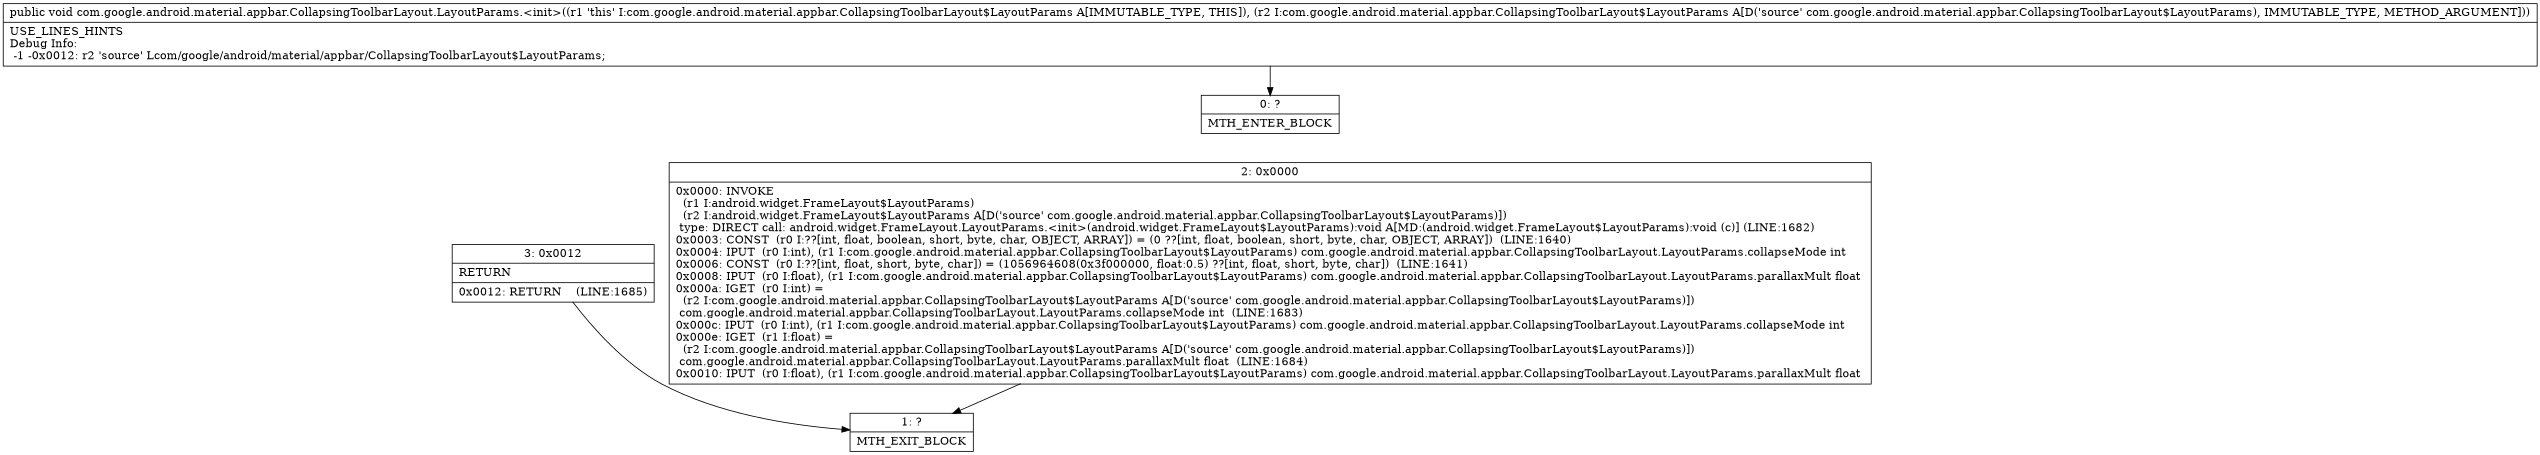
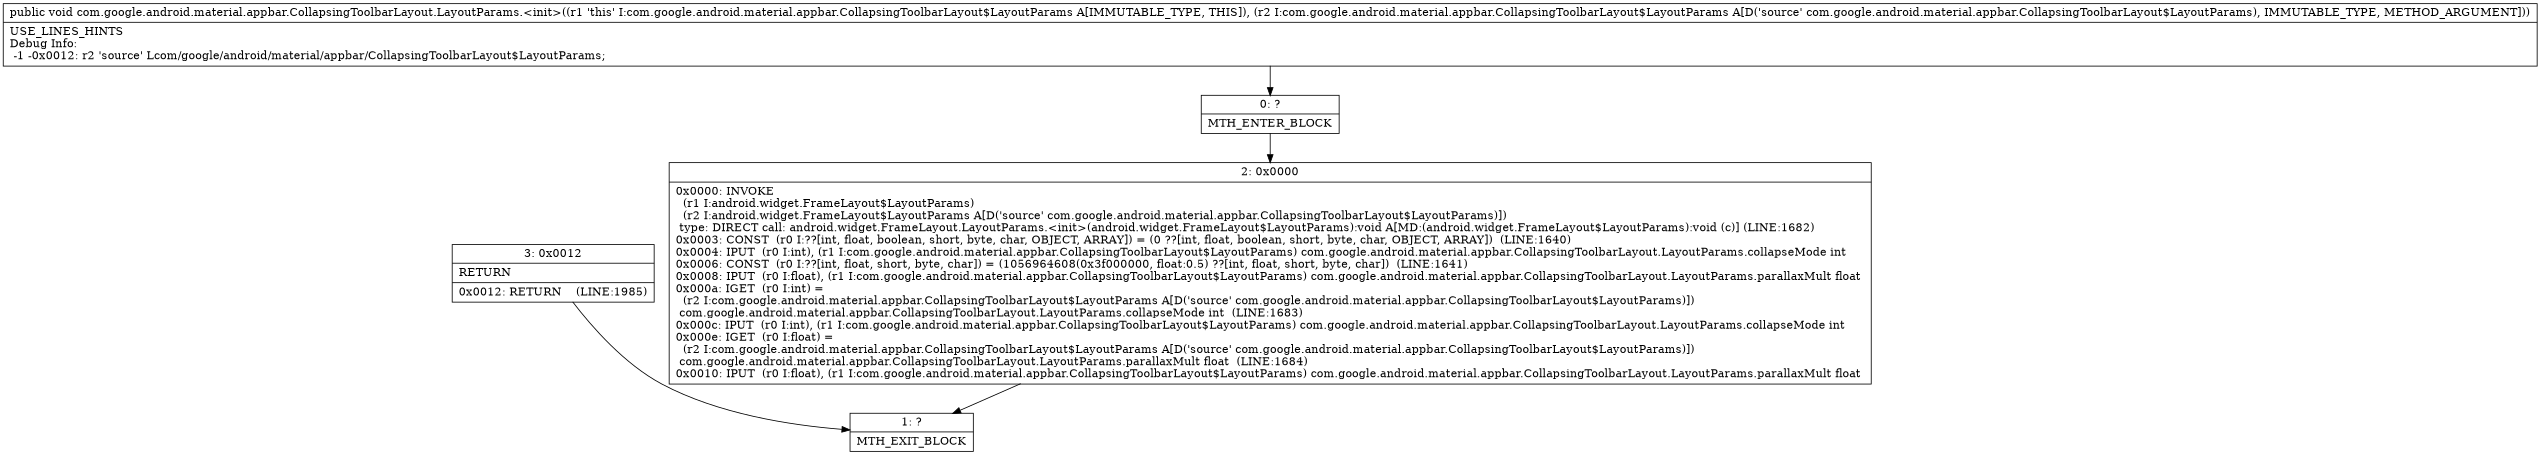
  digraph {
    node [shape=record]
    n1 [label="{0\:\ ?|MTH_ENTER_BLOCK\l}"]
-   n2 [label="{2\:\ 0x0000|0x0000: INVOKE  \l  (r1 I:android.widget.FrameLayout$LayoutParams)\l  (r2 I:android.widget.FrameLayout$LayoutParams A[D('source' com.google.android.material.appbar.CollapsingToolbarLayout$LayoutParams)])\l type: DIRECT call: android.widget.FrameLayout.LayoutParams.\<init\>(android.widget.FrameLayout$LayoutParams):void A[MD:(android.widget.FrameLayout$LayoutParams):void (c)] (LINE:1682)\l0x0003: CONST  (r0 I:??[int, float, boolean, short, byte, char, OBJECT, ARRAY]) = (0 ??[int, float, boolean, short, byte, char, OBJECT, ARRAY])  (LINE:1640)\l0x0004: IPUT  (r0 I:int), (r1 I:com.google.android.material.appbar.CollapsingToolbarLayout$LayoutParams) com.google.android.material.appbar.CollapsingToolbarLayout.LayoutParams.collapseMode int \l0x0006: CONST  (r0 I:??[int, float, short, byte, char]) = (1056964608(0x3f000000, float:0.5) ??[int, float, short, byte, char])  (LINE:1641)\l0x0008: IPUT  (r0 I:float), (r1 I:com.google.android.material.appbar.CollapsingToolbarLayout$LayoutParams) com.google.android.material.appbar.CollapsingToolbarLayout.LayoutParams.parallaxMult float \l0x000a: IGET  (r0 I:int) = \l  (r2 I:com.google.android.material.appbar.CollapsingToolbarLayout$LayoutParams A[D('source' com.google.android.material.appbar.CollapsingToolbarLayout$LayoutParams)])\l com.google.android.material.appbar.CollapsingToolbarLayout.LayoutParams.collapseMode int  (LINE:1683)\l0x000c: IPUT  (r0 I:int), (r1 I:com.google.android.material.appbar.CollapsingToolbarLayout$LayoutParams) com.google.android.material.appbar.CollapsingToolbarLayout.LayoutParams.collapseMode int \l0x000e: IGET  (r1 I:float) = \l  (r2 I:com.google.android.material.appbar.CollapsingToolbarLayout$LayoutParams A[D('source' com.google.android.material.appbar.CollapsingToolbarLayout$LayoutParams)])\l com.google.android.material.appbar.CollapsingToolbarLayout.LayoutParams.parallaxMult float  (LINE:1684)\l0x0010: IPUT  (r0 I:float), (r1 I:com.google.android.material.appbar.CollapsingToolbarLayout$LayoutParams) com.google.android.material.appbar.CollapsingToolbarLayout.LayoutParams.parallaxMult float \l}"]
+   n2 [label="{2\:\ 0x0000|0x0000: INVOKE  \l  (r1 I:android.widget.FrameLayout$LayoutParams)\l  (r2 I:android.widget.FrameLayout$LayoutParams A[D('source' com.google.android.material.appbar.CollapsingToolbarLayout$LayoutParams)])\l type: DIRECT call: android.widget.FrameLayout.LayoutParams.\<init\>(android.widget.FrameLayout$LayoutParams):void A[MD:(android.widget.FrameLayout$LayoutParams):void (c)] (LINE:1682)\l0x0003: CONST  (r0 I:??[int, float, boolean, short, byte, char, OBJECT, ARRAY]) = (0 ??[int, float, boolean, short, byte, char, OBJECT, ARRAY])  (LINE:1640)\l0x0004: IPUT  (r0 I:int), (r1 I:com.google.android.material.appbar.CollapsingToolbarLayout$LayoutParams) com.google.android.material.appbar.CollapsingToolbarLayout.LayoutParams.collapseMode int \l0x0006: CONST  (r0 I:??[int, float, short, byte, char]) = (1056964608(0x3f000000, float:0.5) ??[int, float, short, byte, char])  (LINE:1641)\l0x0008: IPUT  (r0 I:float), (r1 I:com.google.android.material.appbar.CollapsingToolbarLayout$LayoutParams) com.google.android.material.appbar.CollapsingToolbarLayout.LayoutParams.parallaxMult float \l0x000a: IGET  (r0 I:int) = \l  (r2 I:com.google.android.material.appbar.CollapsingToolbarLayout$LayoutParams A[D('source' com.google.android.material.appbar.CollapsingToolbarLayout$LayoutParams)])\l com.google.android.material.appbar.CollapsingToolbarLayout.LayoutParams.collapseMode int  (LINE:1683)\l0x000c: IPUT  (r0 I:int), (r1 I:com.google.android.material.appbar.CollapsingToolbarLayout$LayoutParams) com.google.android.material.appbar.CollapsingToolbarLayout.LayoutParams.collapseMode int \l0x000e: IGET  (r0 I:float) = \l  (r2 I:com.google.android.material.appbar.CollapsingToolbarLayout$LayoutParams A[D('source' com.google.android.material.appbar.CollapsingToolbarLayout$LayoutParams)])\l com.google.android.material.appbar.CollapsingToolbarLayout.LayoutParams.parallaxMult float  (LINE:1684)\l0x0010: IPUT  (r0 I:float), (r1 I:com.google.android.material.appbar.CollapsingToolbarLayout$LayoutParams) com.google.android.material.appbar.CollapsingToolbarLayout.LayoutParams.parallaxMult float \l}"]
    n3 [label="{1\:\ ?|MTH_EXIT_BLOCK\l}"]
-   n4 [label="{3\:\ 0x0012|RETURN\l|0x0012: RETURN    (LINE:1685)\l}"]
+   n4 [label="{3\:\ 0x0012|RETURN\l|0x0012: RETURN    (LINE:1985)\l}"]
    n5 [label="{public void com.google.android.material.appbar.CollapsingToolbarLayout.LayoutParams.\<init\>((r1 'this' I:com.google.android.material.appbar.CollapsingToolbarLayout$LayoutParams A[IMMUTABLE_TYPE, THIS]), (r2 I:com.google.android.material.appbar.CollapsingToolbarLayout$LayoutParams A[D('source' com.google.android.material.appbar.CollapsingToolbarLayout$LayoutParams), IMMUTABLE_TYPE, METHOD_ARGUMENT]))  | USE_LINES_HINTS\lDebug Info:\l  \-1 \-0x0012: r2 'source' Lcom\/google\/android\/material\/appbar\/CollapsingToolbarLayout$LayoutParams;\l}"]
+   n1 -> n2
    n2 -> n3
    n4 -> n3
    n5 -> n1
  }
